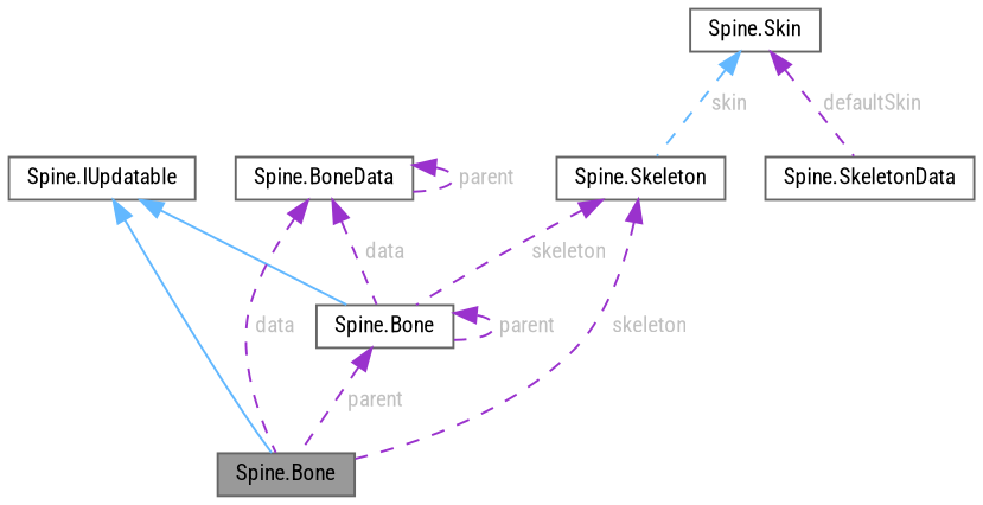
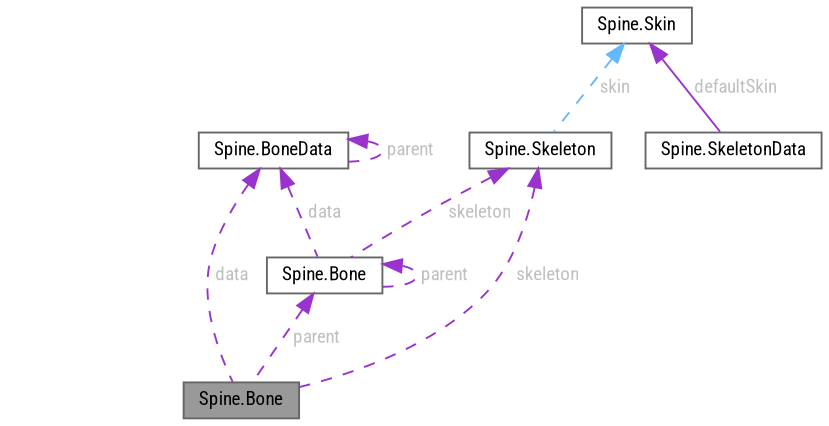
  digraph {
    fontname="Roboto Condensed"
    node [color=gray40 fillcolor=white fontname="Roboto Condensed" fontsize=10 shape=box style=filled]
    edge [color=darkorchid3 dir=back fontname="Roboto Condensed" fontsize=10 labelfontname=Helvetica labelfontsize=10 style=dashed fontcolor=grey]
    n1 [fillcolor=grey60 fontcolor=black height=0.2 label="Spine.Bone" width=0.4]
-   n2 [height=0.2 label="Spine.IUpdatable" width=0.4]
    n3 [height=0.2 label="Spine.Bone" width=0.4]
    n4 [height=0.2 label="Spine.BoneData" width=0.4]
    n5 [height=0.2 label="Spine.Skeleton" width=0.4]
    n6 [height=0.2 label="Spine.SkeletonData" width=0.4]
    n7 [height=0.2 label="Spine.Skin" width=0.4]
-   n2 -> n1 [color=steelblue1 style=solid fontcolor=""]
-   n2 -> n3 [color=steelblue1 style=solid fontcolor=""]
    n3 -> n1 [label=" parent"]
    n3 -> n3 [label=" parent"]
    n4 -> n1 [label=" data"]
    n4 -> n3 [label=" data"]
    n4 -> n4 [label=" parent"]
    n5 -> n1 [label=" skeleton"]
    n5 -> n3 [label=" skeleton"]
    n7 -> n5 [color=steelblue1 label=" skin"]
-   n7 -> n6 [label=" defaultSkin"]
+   n7 -> n6 [label=" defaultSkin" style=solid]
  }
